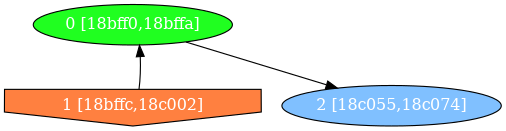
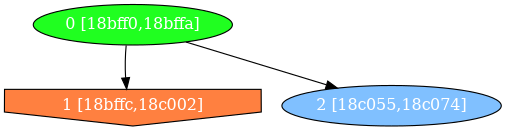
  digraph {
    node [fontcolor="#ffffff" shape=oval style=filled]
    n1 [fillcolor="#20FF20" label="0 [18bff0,18bffa]"]
    n2 [fillcolor="#FF8040" label="1 [18bffc,18c002]" shape=invhouse]
    n3 [fillcolor="#80C0FF" label="2 [18c055,18c074]"]
-   n2 -> n1
+   n1 -> n2
    n1 -> n3
  }
